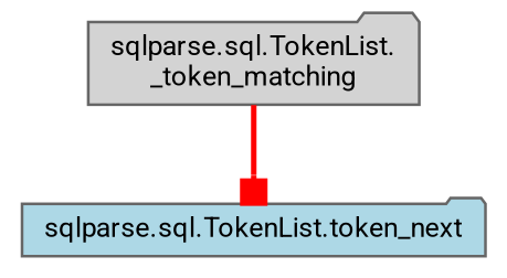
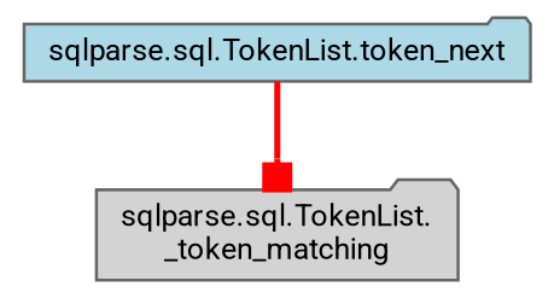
  digraph {
    rankdir=TB
    fontname=Roboto
    node [fontname=Roboto fontsize=10 shape=folder style=filled]
    n1 [color=gray40 fillcolor=lightblue fontcolor=black height=0.2 label="sqlparse.sql.TokenList.token_next" width=0.4]
    n2 [color=grey40 fillcolor=lightgrey height=0.2 label="sqlparse.sql.TokenList.\l_token_matching" width=0.4]
-   n2 -> n1 [color=red fontname=Roboto fontsize=10 labelfontname=Helvetica labelfontsize=10 style=bold arrowhead=box]
+   n1 -> n2 [color=red fontname=Roboto fontsize=10 labelfontname=Helvetica labelfontsize=10 style=bold arrowhead=box]
  }
